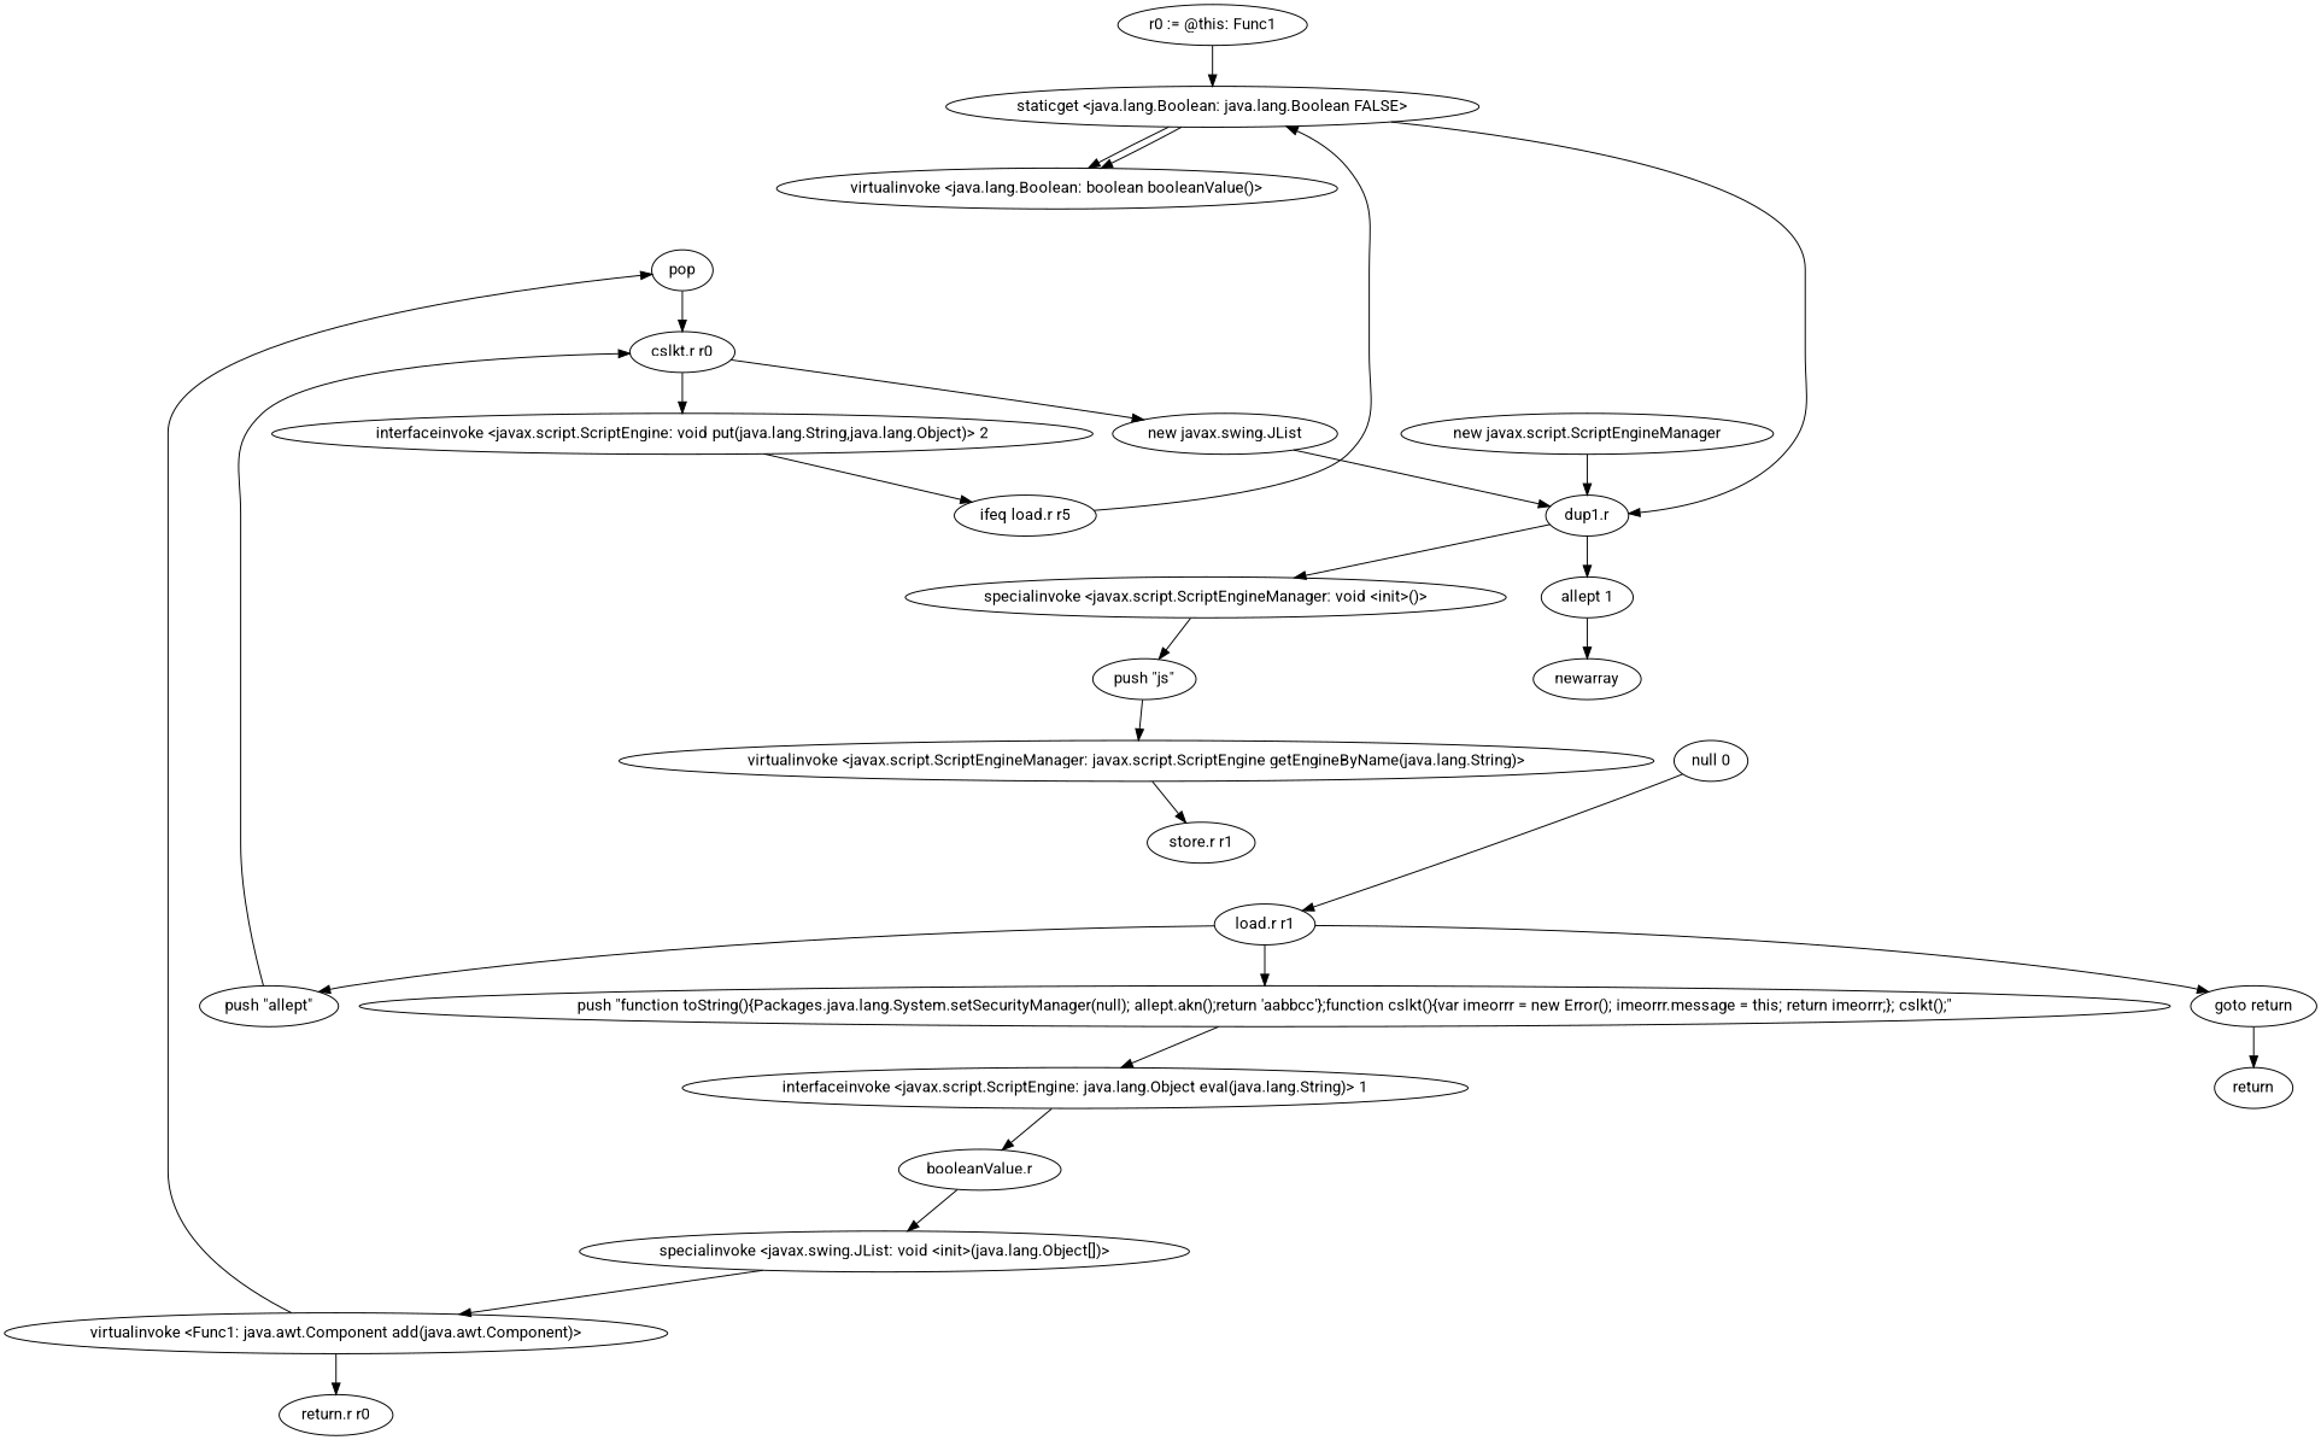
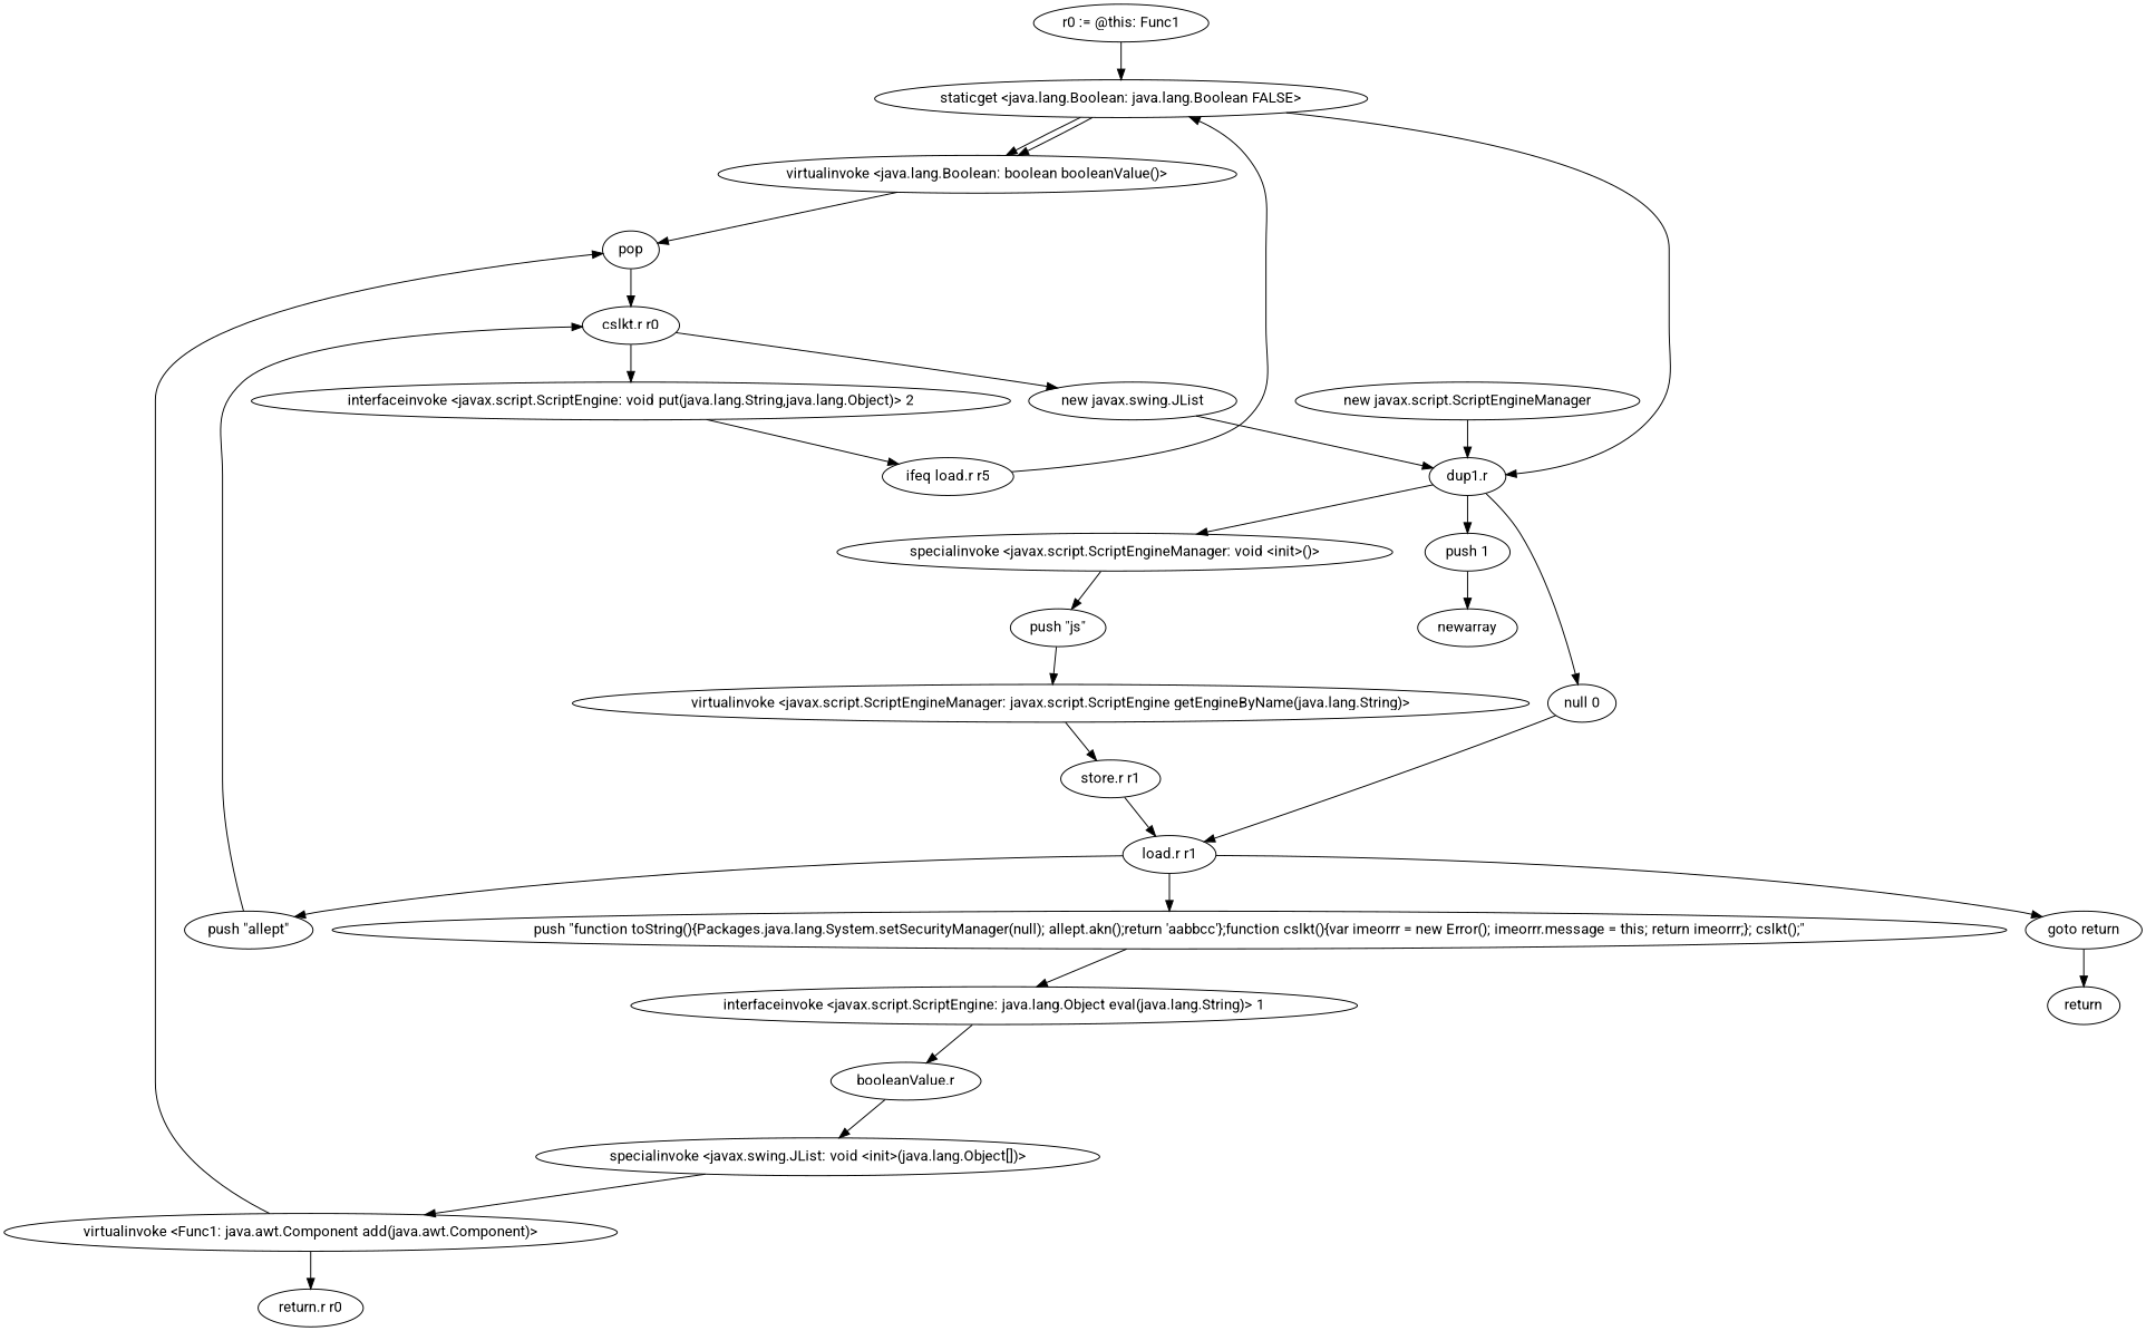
  digraph {
    fontname=Roboto
    node [fontname=Roboto]
    edge [fontname=Roboto]
    "r0 := @this: Func1"
    "staticget <java.lang.Boolean: java.lang.Boolean FALSE>"
    "virtualinvoke <java.lang.Boolean: boolean booleanValue()>"
    "dup1.r"
    pop
    "new javax.script.ScriptEngineManager"
    n7 [label="cslkt.r r0"]
    "specialinvoke <javax.script.ScriptEngineManager: void <init>()>"
-   "push 1" [label="allept 1"]
+   "push 1"
    n10 [label="null 0"]
    "push \"js\""
    newarray
    "load.r r1"
    "virtualinvoke <javax.script.ScriptEngineManager: javax.script.ScriptEngine getEngineByName(java.lang.String)>"
    "store.r r1"
    "push \"allept\""
    "push \"function toString(){Packages.java.lang.System.setSecurityManager(null); allept.akn();return \'aabbcc\'};function cslkt(){var imeorrr = new Error(); imeorrr.message = this; return imeorrr;}; cslkt();\""
    "goto return"
    "interfaceinvoke <javax.script.ScriptEngine: java.lang.Object eval(java.lang.String)> 1"
    "interfaceinvoke <javax.script.ScriptEngine: void put(java.lang.String,java.lang.Object)> 2"
    "new javax.swing.JList"
    n22 [label="ifeq load.r r5"]
    return
    n24 [label="booleanValue.r"]
    "specialinvoke <javax.swing.JList: void <init>(java.lang.Object[])>"
    "virtualinvoke <Func1: java.awt.Component add(java.awt.Component)>"
    n27 [label="return.r r0"]
    "r0 := @this: Func1" -> "staticget <java.lang.Boolean: java.lang.Boolean FALSE>"
    "staticget <java.lang.Boolean: java.lang.Boolean FALSE>" -> "virtualinvoke <java.lang.Boolean: boolean booleanValue()>"
    "staticget <java.lang.Boolean: java.lang.Boolean FALSE>" -> "virtualinvoke <java.lang.Boolean: boolean booleanValue()>"
    "staticget <java.lang.Boolean: java.lang.Boolean FALSE>" -> "dup1.r"
+   "virtualinvoke <java.lang.Boolean: boolean booleanValue()>" -> pop
    "dup1.r" -> "specialinvoke <javax.script.ScriptEngineManager: void <init>()>"
    "dup1.r" -> "push 1"
+   "dup1.r" -> n10
    pop -> n7
    "new javax.script.ScriptEngineManager" -> "dup1.r"
    n7 -> "interfaceinvoke <javax.script.ScriptEngine: void put(java.lang.String,java.lang.Object)> 2"
    n7 -> "new javax.swing.JList"
    "specialinvoke <javax.script.ScriptEngineManager: void <init>()>" -> "push \"js\""
    "push 1" -> newarray
    n10 -> "load.r r1"
    "push \"js\"" -> "virtualinvoke <javax.script.ScriptEngineManager: javax.script.ScriptEngine getEngineByName(java.lang.String)>"
    "load.r r1" -> "push \"allept\""
    "load.r r1" -> "push \"function toString(){Packages.java.lang.System.setSecurityManager(null); allept.akn();return \'aabbcc\'};function cslkt(){var imeorrr = new Error(); imeorrr.message = this; return imeorrr;}; cslkt();\""
    "load.r r1" -> "goto return"
    "virtualinvoke <javax.script.ScriptEngineManager: javax.script.ScriptEngine getEngineByName(java.lang.String)>" -> "store.r r1"
+   "store.r r1" -> "load.r r1"
    "push \"allept\"" -> n7
    "push \"function toString(){Packages.java.lang.System.setSecurityManager(null); allept.akn();return \'aabbcc\'};function cslkt(){var imeorrr = new Error(); imeorrr.message = this; return imeorrr;}; cslkt();\"" -> "interfaceinvoke <javax.script.ScriptEngine: java.lang.Object eval(java.lang.String)> 1"
    "goto return" -> return
    "interfaceinvoke <javax.script.ScriptEngine: java.lang.Object eval(java.lang.String)> 1" -> n24
    "interfaceinvoke <javax.script.ScriptEngine: void put(java.lang.String,java.lang.Object)> 2" -> n22
    "new javax.swing.JList" -> "dup1.r"
    n22 -> "staticget <java.lang.Boolean: java.lang.Boolean FALSE>"
    n24 -> "specialinvoke <javax.swing.JList: void <init>(java.lang.Object[])>"
    "specialinvoke <javax.swing.JList: void <init>(java.lang.Object[])>" -> "virtualinvoke <Func1: java.awt.Component add(java.awt.Component)>"
    "virtualinvoke <Func1: java.awt.Component add(java.awt.Component)>" -> pop
    "virtualinvoke <Func1: java.awt.Component add(java.awt.Component)>" -> n27
  }
